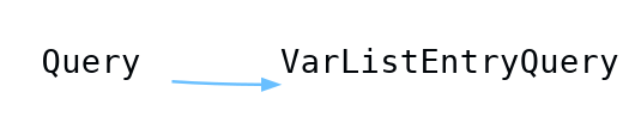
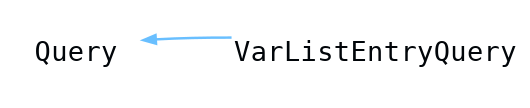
  digraph {
    rankdir=LR
    fontname="DejaVu Sans Mono"
    node [fontcolor="#010509FF" fontname="DejaVu Sans Mono" fontsize=11 margin=0.01 shape=none]
    n1 [label=Query]
    n2 [label=VarListEntryQuery]
-   n1 -> n2 [arrowsize=0.5 color="#69BFFFFF" fontname="DejaVu Sans Mono"]
+   n2 -> n1 [arrowsize=0.5 color="#69BFFFFF" fontname="DejaVu Sans Mono"]
  }
